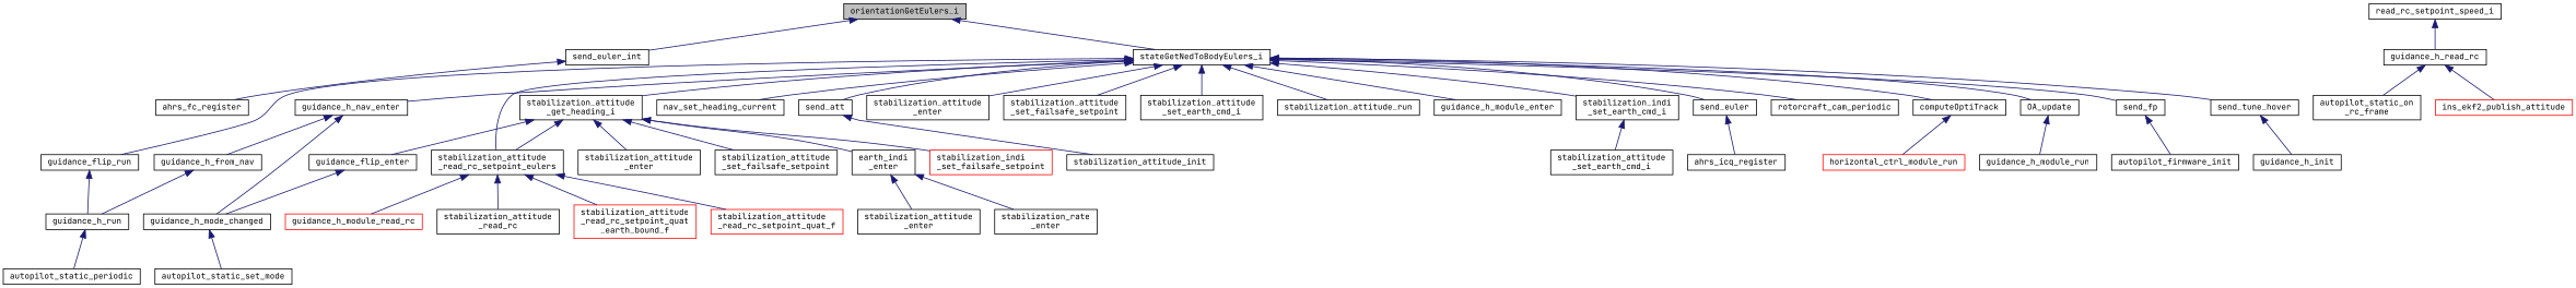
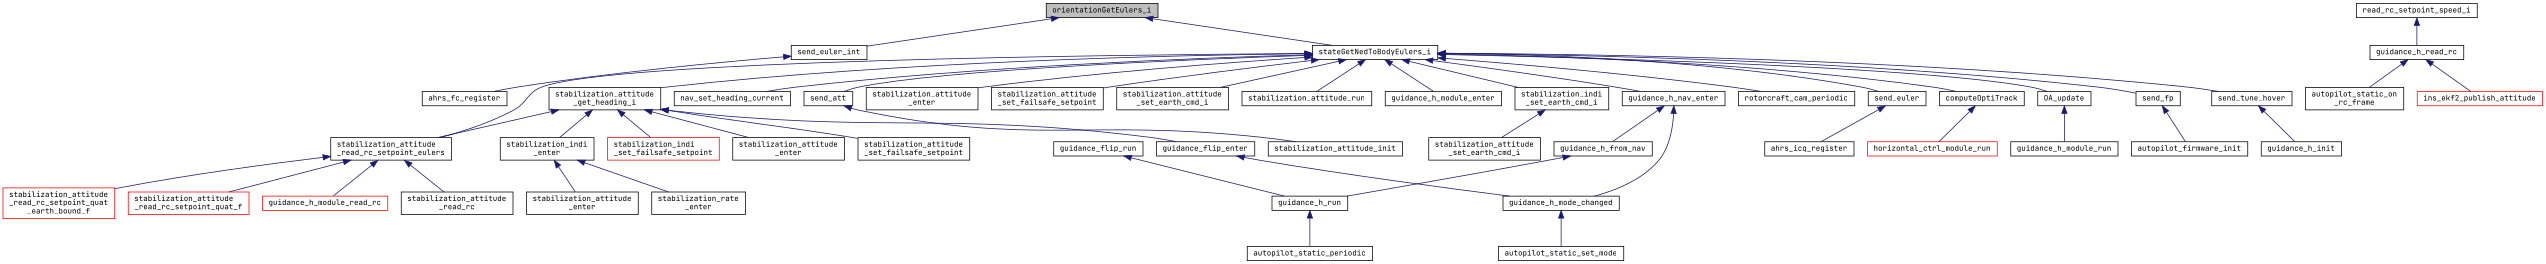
  digraph {
    fontname="JetBrains Mono"
    rankdir=TB
    node [color=black fillcolor=white fontname="JetBrains Mono" fontsize=10 shape=record style=filled]
    edge [color=midnightblue dir=back fontname="JetBrains Mono" fontsize=10 labelfontname=FreeSans labelfontsize=10 style=solid]
    n1 [fillcolor=grey75 fontcolor=black height=0.2 label=orientationGetEulers_i width=0.4]
    n2 [height=0.2 label=send_euler_int width=0.4]
    n3 [height=0.2 label=stateGetNedToBodyEulers_i width=0.4]
    n4 [height=0.2 label=ahrs_fc_register width=0.4]
    n5 [height=0.2 label=send_fp width=0.4]
    n6 [height=0.2 label=send_tune_hover width=0.4]
    n7 [height=0.2 label=guidance_h_nav_enter width=0.4]
    n8 [height=0.2 label=guidance_flip_run width=0.4]
    n9 [height=0.2 label=nav_set_heading_current width=0.4]
    n10 [height=0.2 label=send_att width=0.4]
    n11 [height=0.2 label="stabilization_attitude\l_enter" width=0.4]
    n12 [height=0.2 label="stabilization_attitude\l_set_failsafe_setpoint" width=0.4]
    n13 [height=0.2 label="stabilization_attitude\l_set_earth_cmd_i" width=0.4]
    n14 [height=0.2 label=stabilization_attitude_run width=0.4]
    n15 [height=0.2 label="stabilization_attitude\l_get_heading_i" width=0.4]
    n16 [height=0.2 label="stabilization_attitude\l_read_rc_setpoint_eulers" width=0.4]
    n17 [height=0.2 label=guidance_h_module_enter width=0.4]
    n18 [height=0.2 label="stabilization_indi\l_set_earth_cmd_i" width=0.4]
    n19 [height=0.2 label=send_euler width=0.4]
    n20 [height=0.2 label=rotorcraft_cam_periodic width=0.4]
    n21 [height=0.2 label=computeOptiTrack width=0.4]
    n22 [height=0.2 label=OA_update width=0.4]
    n23 [height=0.2 label=autopilot_firmware_init width=0.4]
    n24 [height=0.2 label=guidance_h_init width=0.4]
    n25 [height=0.2 label=guidance_h_from_nav width=0.4]
    n26 [height=0.2 label=guidance_h_mode_changed width=0.4]
    n27 [height=0.2 label=read_rc_setpoint_speed_i width=0.4]
    n28 [height=0.2 label=guidance_h_read_rc width=0.4]
    n29 [height=0.2 label=guidance_h_run width=0.4]
    n30 [height=0.2 label=stabilization_attitude_init width=0.4]
    n31 [height=0.2 label=guidance_flip_enter width=0.4]
    n32 [height=0.2 label="stabilization_attitude\l_enter" width=0.4]
    n33 [height=0.2 label="stabilization_attitude\l_set_failsafe_setpoint" width=0.4]
-   n34 [height=0.2 label="earth_indi\l_enter" width=0.4]
+   n34 [height=0.2 label="stabilization_indi\l_enter" width=0.4]
    n35 [color=red height=0.2 label="stabilization_indi\l_set_failsafe_setpoint" width=0.4]
    n36 [color=red height=0.2 label=guidance_h_module_read_rc width=0.4]
    n37 [height=0.2 label="stabilization_attitude\l_read_rc" width=0.4]
    n38 [color=red height=0.2 label="stabilization_attitude\l_read_rc_setpoint_quat\l_earth_bound_f" width=0.4]
    n39 [color=red height=0.2 label="stabilization_attitude\l_read_rc_setpoint_quat_f" width=0.4]
    n40 [height=0.2 label="stabilization_attitude\l_set_earth_cmd_i" width=0.4]
    n41 [height=0.2 label=ahrs_icq_register width=0.4]
    n42 [color=red height=0.2 label=horizontal_ctrl_module_run width=0.4]
    n43 [height=0.2 label=guidance_h_module_run width=0.4]
    n44 [height=0.2 label=autopilot_static_set_mode width=0.4]
    n45 [height=0.2 label=autopilot_static_periodic width=0.4]
    n46 [height=0.2 label="autopilot_static_on\l_rc_frame" width=0.4]
    n47 [color=red height=0.2 label=ins_ekf2_publish_attitude width=0.4]
    n48 [height=0.2 label="stabilization_attitude\l_enter" width=0.4]
    n49 [height=0.2 label="stabilization_rate\l_enter" width=0.4]
    n1 -> n2
    n1 -> n3
    n2 -> n4
    n3 -> n5
    n3 -> n6
    n3 -> n7
-   n3 -> n8
    n3 -> n9
    n3 -> n10
    n3 -> n11
    n3 -> n12
    n3 -> n13
    n3 -> n14
    n3 -> n15
    n3 -> n16
    n3 -> n17
    n3 -> n18
    n3 -> n19
    n3 -> n20
    n3 -> n21
    n3 -> n22
    n5 -> n23
    n6 -> n24
    n7 -> n25
    n7 -> n26
    n8 -> n29
    n10 -> n30
    n15 -> n16
    n15 -> n31
    n15 -> n32
    n15 -> n33
    n15 -> n34
    n15 -> n35
    n16 -> n36
    n16 -> n37
    n16 -> n38
    n16 -> n39
    n18 -> n40
    n19 -> n41
    n21 -> n42
    n22 -> n43
    n25 -> n29
    n26 -> n44
    n27 -> n28
    n28 -> n46
    n28 -> n47
    n29 -> n45
    n31 -> n26
    n34 -> n48
    n34 -> n49
  }
